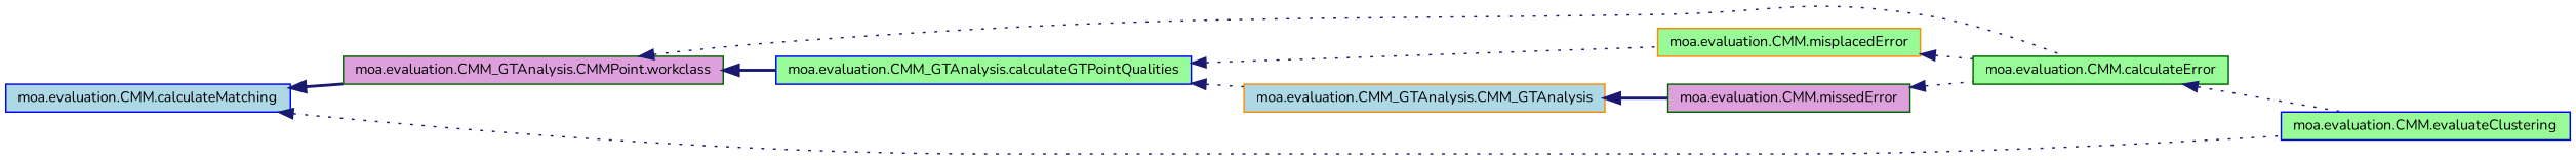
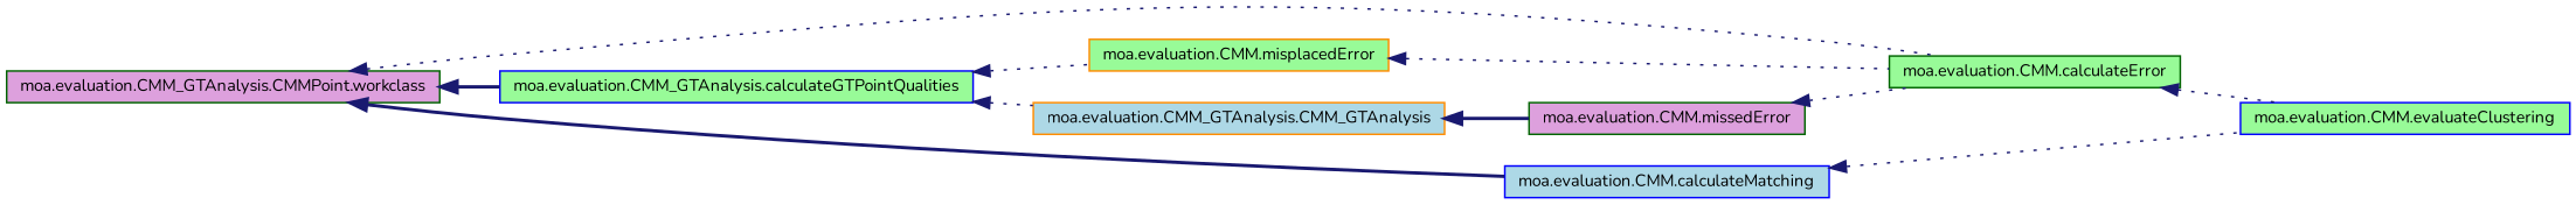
  digraph {
    fontname=Nunito
    rankdir=LR
    node [color=darkgreen fillcolor=palegreen fontname=Nunito fontsize=10 shape=record style=filled]
    edge [color=midnightblue dir=back fontname=Nunito fontsize=10 labelfontname=Helvetica labelfontsize=10 style=dotted]
    n1 [fillcolor=plum fontcolor=black height=0.2 label="moa.evaluation.CMM_GTAnalysis.CMMPoint.workclass" width=0.4]
    n2 [height=0.2 label="moa.evaluation.CMM.calculateError" width=0.4]
    n3 [color=blue height=0.2 label="moa.evaluation.CMM_GTAnalysis.calculateGTPointQualities" width=0.4]
    n4 [color=blue fillcolor=lightblue height=0.2 label="moa.evaluation.CMM.calculateMatching" width=0.4]
    n5 [color=blue height=0.2 label="moa.evaluation.CMM.evaluateClustering" width=0.4]
    n6 [color=darkorange height=0.2 label="moa.evaluation.CMM.misplacedError" width=0.4]
    n7 [color=darkorange fillcolor=lightblue height=0.2 label="moa.evaluation.CMM_GTAnalysis.CMM_GTAnalysis" width=0.4]
    n8 [fillcolor=plum height=0.2 label="moa.evaluation.CMM.missedError" width=0.4]
    n1 -> n2
    n1 -> n3 [style=bold]
-   n4 -> n1 [style=bold]
+   n1 -> n4 [style=bold]
    n2 -> n5
    n3 -> n6
    n3 -> n7
    n4 -> n5
    n6 -> n2
    n7 -> n8 [style=bold]
    n8 -> n2
  }
